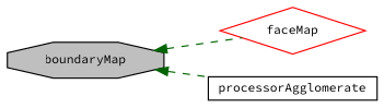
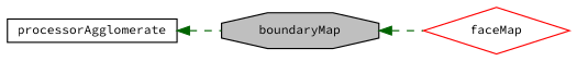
  digraph {
    fontname="Source Code Pro"
    rankdir=LR
    node [color=black fontname="Source Code Pro" fontsize=10]
    edge [color=darkgreen dir=back fontname="Source Code Pro" fontsize=10 labelfontname=Helvetica labelfontsize=10 style=dashed]
    n1 [fillcolor=grey75 fontcolor=black height=0.2 label=boundaryMap shape=octagon style=filled width=0.4]
    n2 [color=red height=0.2 label=faceMap shape=diamond width=0.4]
    n3 [height=0.2 label=processorAgglomerate shape=box width=0.4]
    n1 -> n2
-   n1 -> n3
+   n3 -> n1
  }
